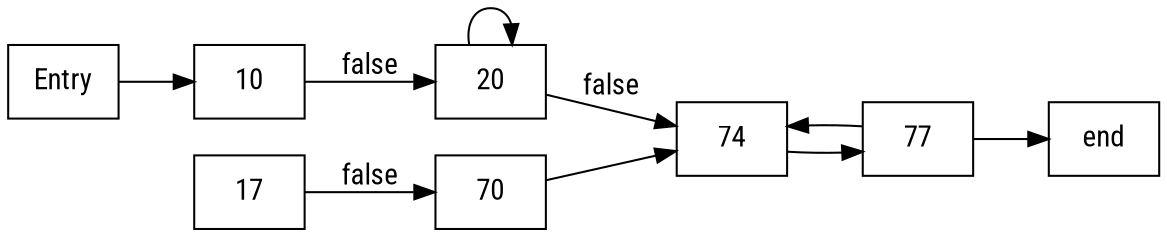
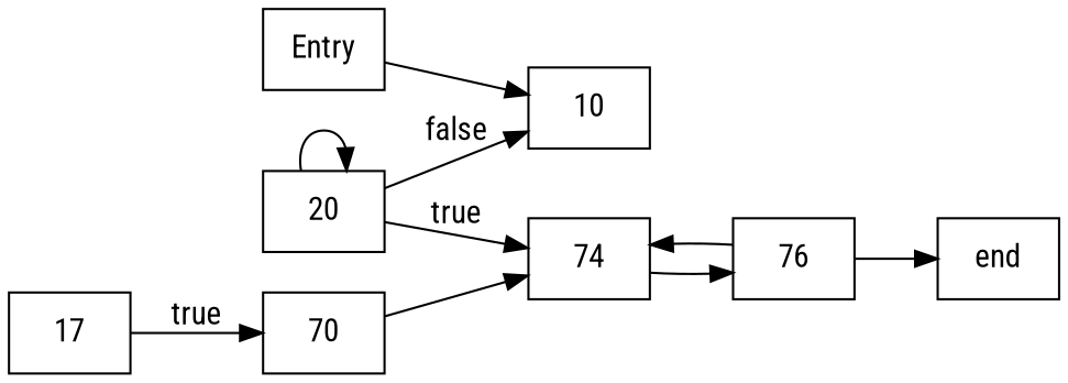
  digraph {
    fontname="Roboto Condensed"
    rankdir=LR
    node [fontname="Roboto Condensed" shape=box]
    edge [fontname="Roboto Condensed"]
    n1 [label=Entry]
    n2 [label=10]
    n3 [label=20]
    n4 [label=17]
    n5 [label=70]
    n6 [label=74]
-   n7 [label=77]
+   n7 [label=76]
    n8 [label=end]
    n1 -> n2
-   n2 -> n3 [label=false]
+   n3 -> n2 [label=false]
    n3 -> n3
-   n3 -> n6 [label=false]
-   n4 -> n5 [label=false]
+   n3 -> n6 [label=true]
+   n4 -> n5 [label=true]
    n5 -> n6
    n6 -> n7
    n7 -> n6
    n7 -> n8
  }
